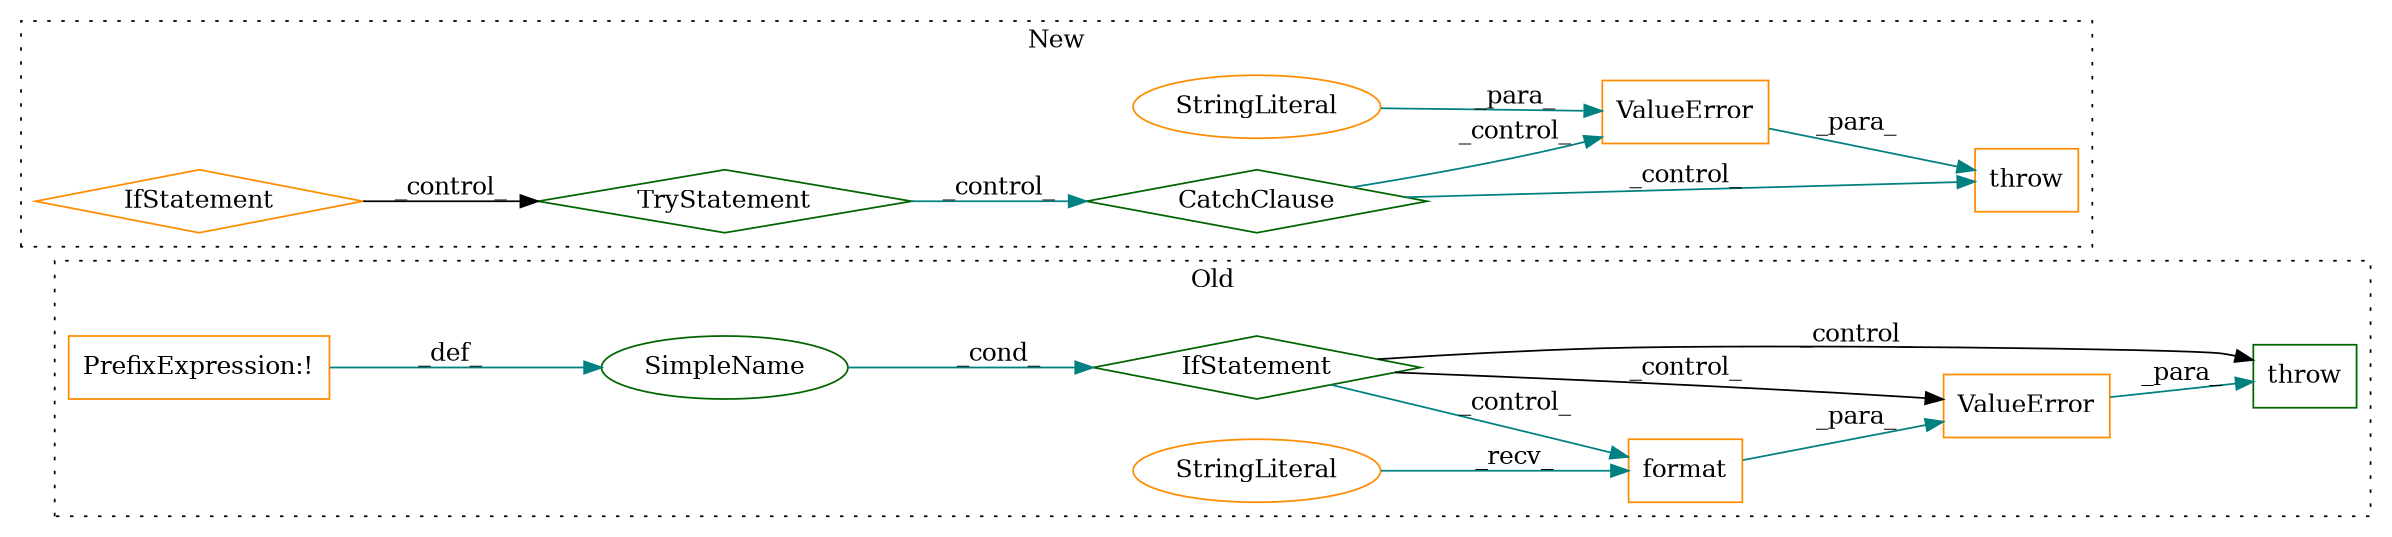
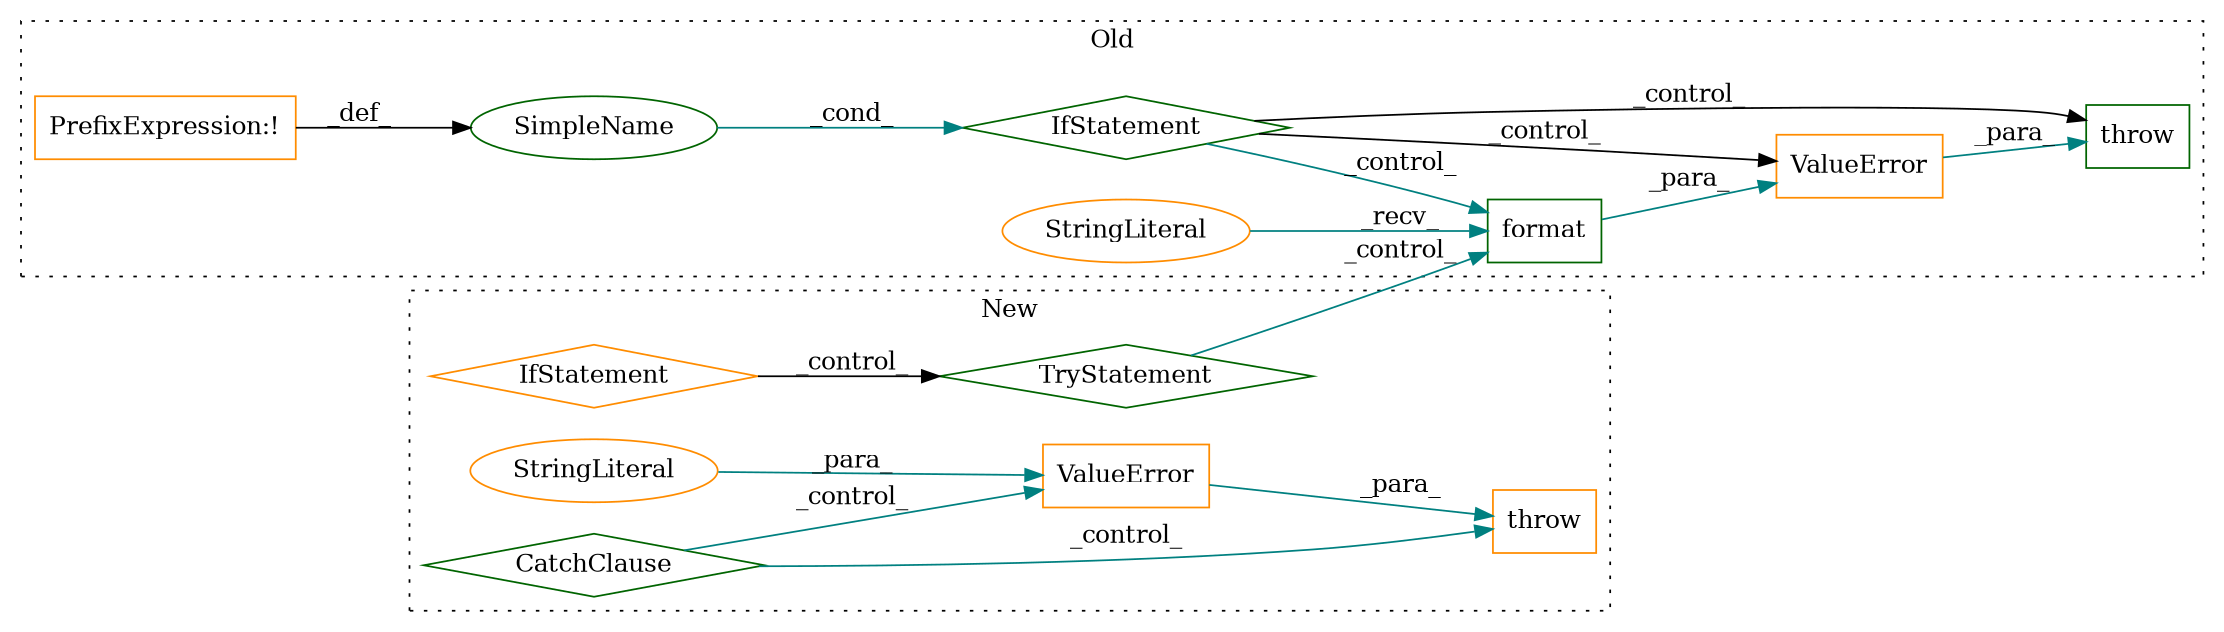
  digraph {
    rankdir=LR
    node [a=32 color=darkorange l="11,1" shape=box]
    edge [color=teal]
    n1 [label=ValueError s="18376,18438"]
    n2 [a=53 color=darkgreen l=6 label=throw s=18370]
    n3 [a=42 color=darkgreen label=SimpleName shape=ellipse l=""]
    n4 [a=25 color=darkgreen l="4,2" label=IfStatement s="18297,18358" shape=diamond]
    n5 [a=38 l=1 label="PrefixExpression:!" s=18301]
-   n6 [l="7,1" label=format s="18420,18437"]
+   n6 [color=darkgreen l="7,1" label=format s="18420,18437"]
    n7 [a=45 l=32 label=StringLiteral s=18387 shape=ellipse]
    n8 [a=12 color=darkgreen l="15,2" label=CatchClause s="18592,18629" shape=diamond]
    n9 [a=54 color=darkgreen l=4 label=TryStatement s=18533 shape=diamond]
    n10 [a=53 l=6 label=throw s=18643]
    n11 [label=ValueError s="18649,18742"]
    n12 [a=45 l=82 label=StringLiteral s=18660 shape=ellipse]
    n13 [a=25 l="4,2" label=IfStatement s="18496,18521" shape=diamond]
    subgraph cluster_1 {
      label=Old
      style=dotted
      n1
      n2
      n3
      n4
      n5
      n6
      n7
    }
    subgraph cluster_2 {
      label=New
      style=dotted
      n8
      n9
      n10
      n11
      n12
      n13
    }
    n1 -> n2 [label=_para_]
    n3 -> n4 [label=_cond_]
    n4 -> n1 [color=black label=_control_]
    n4 -> n2 [color=black label=_control_]
    n4 -> n6 [label=_control_]
-   n5 -> n3 [label=_def_]
+   n5 -> n3 [color=black label=_def_]
    n6 -> n1 [label=_para_]
    n7 -> n6 [label=_recv_]
    n8 -> n10 [label=_control_]
    n8 -> n11 [label=_control_]
-   n9 -> n8 [label=_control_]
+   n9 -> n6 [label=_control_]
    n11 -> n10 [label=_para_]
    n12 -> n11 [label=_para_]
    n13 -> n9 [color=black label=_control_]
  }
